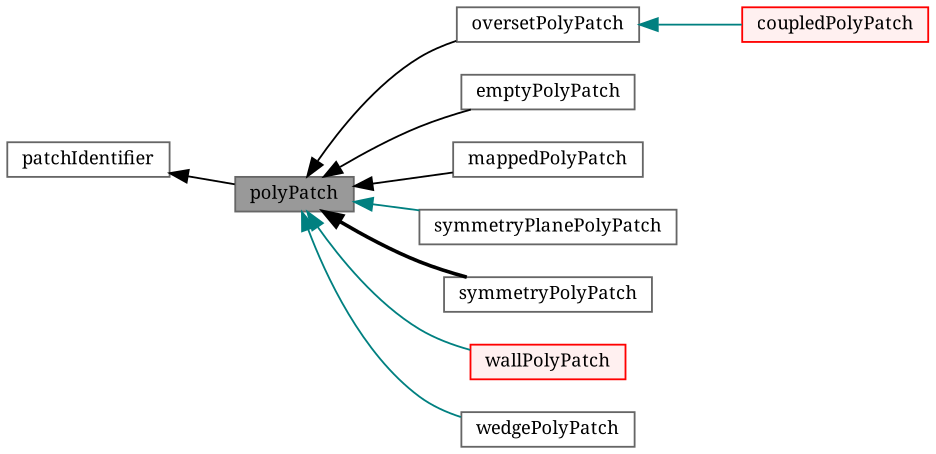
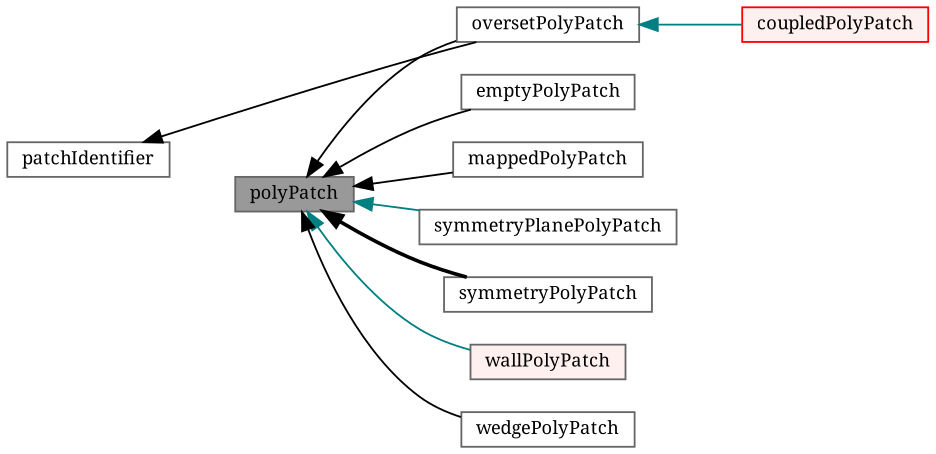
  digraph {
    fontname="Noto Serif"
    rankdir=LR
    node [color=gray40 fillcolor=white fontname="Noto Serif" fontsize=10 shape=box style=filled]
    edge [color=black dir=back fontname="Noto Serif" fontsize=10 labelfontname=Helvetica labelfontsize=10 style=solid]
    n1 [fillcolor=grey60 fontcolor=black height=0.2 label=polyPatch width=0.4]
    n2 [height=0.2 label=emptyPolyPatch width=0.4]
    n3 [height=0.2 label=mappedPolyPatch width=0.4]
    n4 [height=0.2 label=oversetPolyPatch width=0.4]
    n5 [height=0.2 label=symmetryPlanePolyPatch width=0.4]
    n6 [height=0.2 label=symmetryPolyPatch width=0.4]
-   n7 [color=red fillcolor="#FFF0F0" height=0.2 label=wallPolyPatch width=0.4]
+   n7 [fillcolor="#FFF0F0" height=0.2 label=wallPolyPatch width=0.4]
    n8 [height=0.2 label=wedgePolyPatch width=0.4]
    n9 [color=red fillcolor="#FFF0F0" height=0.2 label=coupledPolyPatch width=0.4]
    n10 [height=0.2 label=patchIdentifier width=0.4]
    n1 -> n2
    n1 -> n3
    n1 -> n4
    n1 -> n5 [color=teal]
    n1 -> n6 [style=bold]
    n1 -> n7 [color=teal]
-   n1 -> n8 [color=teal]
+   n1 -> n8
    n4 -> n9 [color=teal]
-   n10 -> n1
+   n10 -> n4
  }
